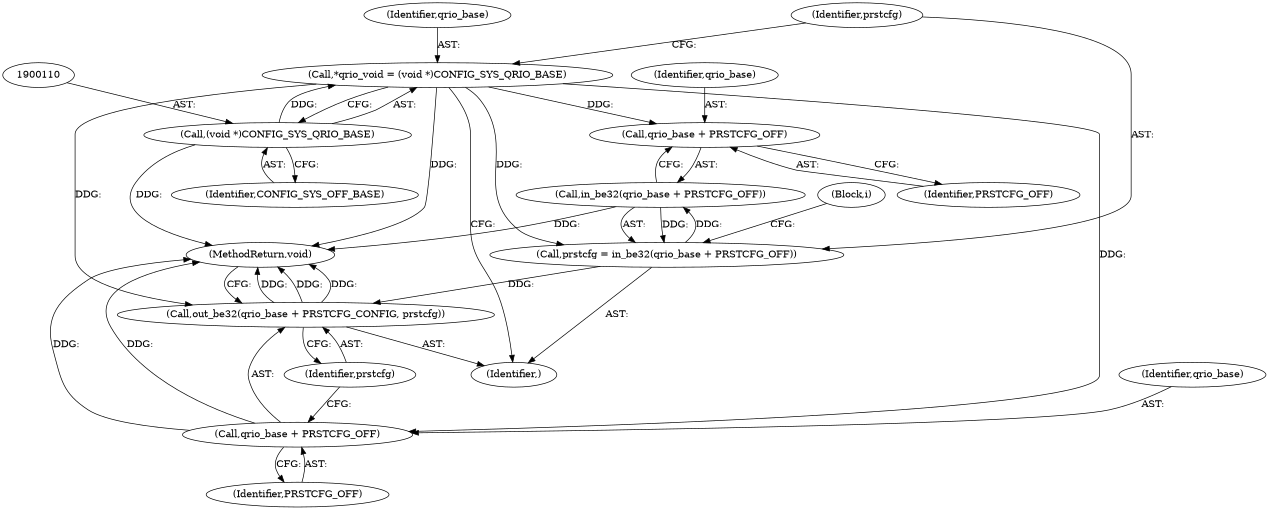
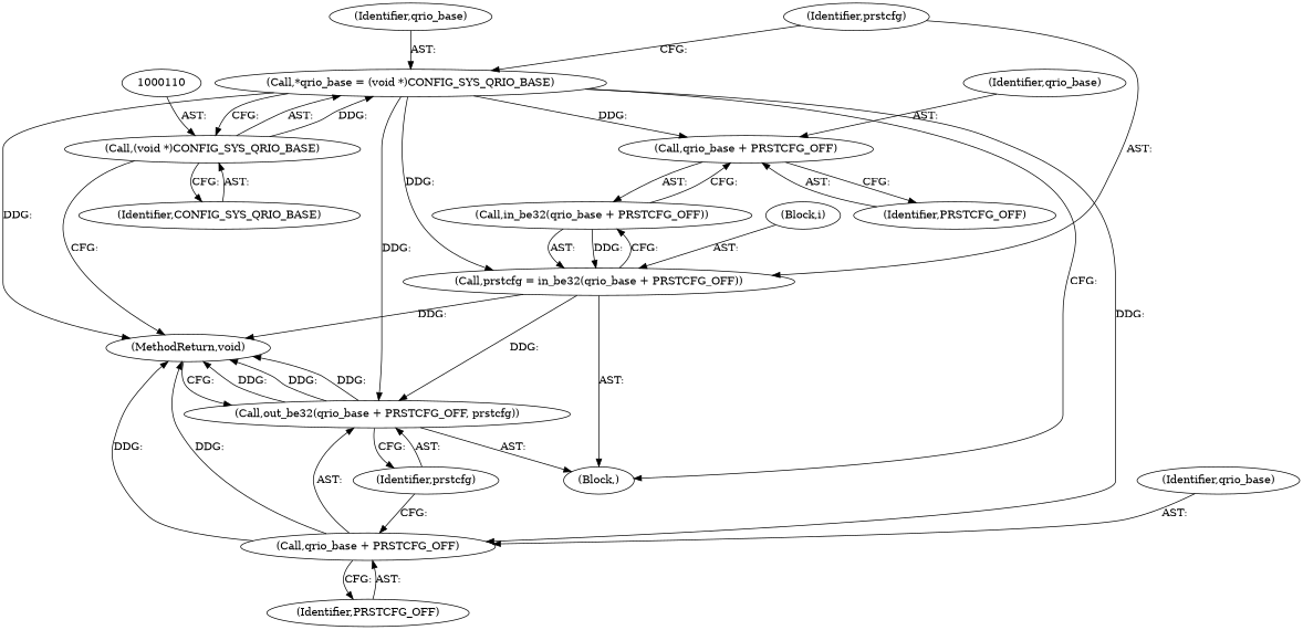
  digraph {
-   n1 [label="(Call,*qrio_void = (void *)CONFIG_SYS_QRIO_BASE)"]
+   n1 [label="(Call,*qrio_base = (void *)CONFIG_SYS_QRIO_BASE)"]
    n2 [label="(Call,(void *)CONFIG_SYS_QRIO_BASE)"]
-   n3 [label="(Call,out_be32(qrio_base + PRSTCFG_CONFIG, prstcfg))"]
+   n3 [label="(Call,out_be32(qrio_base + PRSTCFG_OFF, prstcfg))"]
    n4 [label="(Call,qrio_base + PRSTCFG_OFF)"]
    n5 [label="(Call,qrio_base + PRSTCFG_OFF)"]
    n6 [label="(MethodReturn,void)"]
-   n7 [label="(Identifier,)"]
+   n7 [label="(Block,)"]
    n8 [label="(Call,prstcfg = in_be32(qrio_base + PRSTCFG_OFF))"]
-   n9 [label="(Identifier,CONFIG_SYS_OFF_BASE)"]
+   n9 [label="(Identifier,CONFIG_SYS_QRIO_BASE)"]
    n10 [label="(Call,in_be32(qrio_base + PRSTCFG_OFF))"]
    n11 [label="(Identifier,prstcfg)"]
    n12 [label="(Identifier,PRSTCFG_OFF)"]
    n13 [label="(Identifier,PRSTCFG_OFF)"]
    n14 [label="(Identifier,qrio_base)"]
    n15 [label="(Identifier,prstcfg)"]
    n16 [label="(Block,i)"]
    n17 [label="(Identifier,qrio_base)"]
    n18 [label="(Identifier,qrio_base)"]
-   1000110 [label=1900110]
+   1000110
    n1 -> n2 [label="CFG: "]
    n1 -> n3 [label="DDG: "]
    n1 -> n4 [label="DDG: "]
    n1 -> n5 [label="DDG: "]
    n1 -> n6 [label="DDG: "]
    n1 -> n7 [label="CFG: "]
    n1 -> n8 [label="DDG: "]
    n2 -> n1 [label="AST: "]
    n2 -> n1 [label="DDG: "]
-   n2 -> n6 [label="DDG: "]
+   n2 -> n6 [label="CFG: "]
    n2 -> n9 [label="CFG: "]
    n3 -> n6 [label="DDG: "]
    n3 -> n6 [label="DDG: "]
    n3 -> n6 [label="DDG: "]
    n3 -> n7 [label="AST: "]
    n3 -> n11 [label="CFG: "]
    n4 -> n10 [label="AST: "]
    n4 -> n12 [label="CFG: "]
    n5 -> n3 [label="AST: "]
    n5 -> n6 [label="DDG: "]
    n5 -> n6 [label="DDG: "]
    n5 -> n13 [label="CFG: "]
    n6 -> n3 [label="CFG: "]
    n8 -> n3 [label="DDG: "]
-   n10 -> n6 [label="DDG: "]
+   n8 -> n6 [label="DDG: "]
    n8 -> n7 [label="AST: "]
-   n8 -> n10 [label="DDG: "]
+   n8 -> n10 [label="CFG: "]
    n9 -> n2 [label="AST: "]
    n10 -> n4 [label="CFG: "]
    n10 -> n8 [label="AST: "]
    n10 -> n8 [label="DDG: "]
    n11 -> n3 [label="AST: "]
    n11 -> n5 [label="CFG: "]
    n12 -> n4 [label="AST: "]
    n13 -> n5 [label="AST: "]
    n14 -> n5 [label="AST: "]
    n15 -> n1 [label="CFG: "]
    n15 -> n8 [label="AST: "]
-   n16 -> n8 [label="CFG: "]
+   n16 -> n8 [label="AST: "]
    n17 -> n4 [label="AST: "]
    n18 -> n1 [label="AST: "]
    1000110 -> n2 [label="AST: "]
  }
